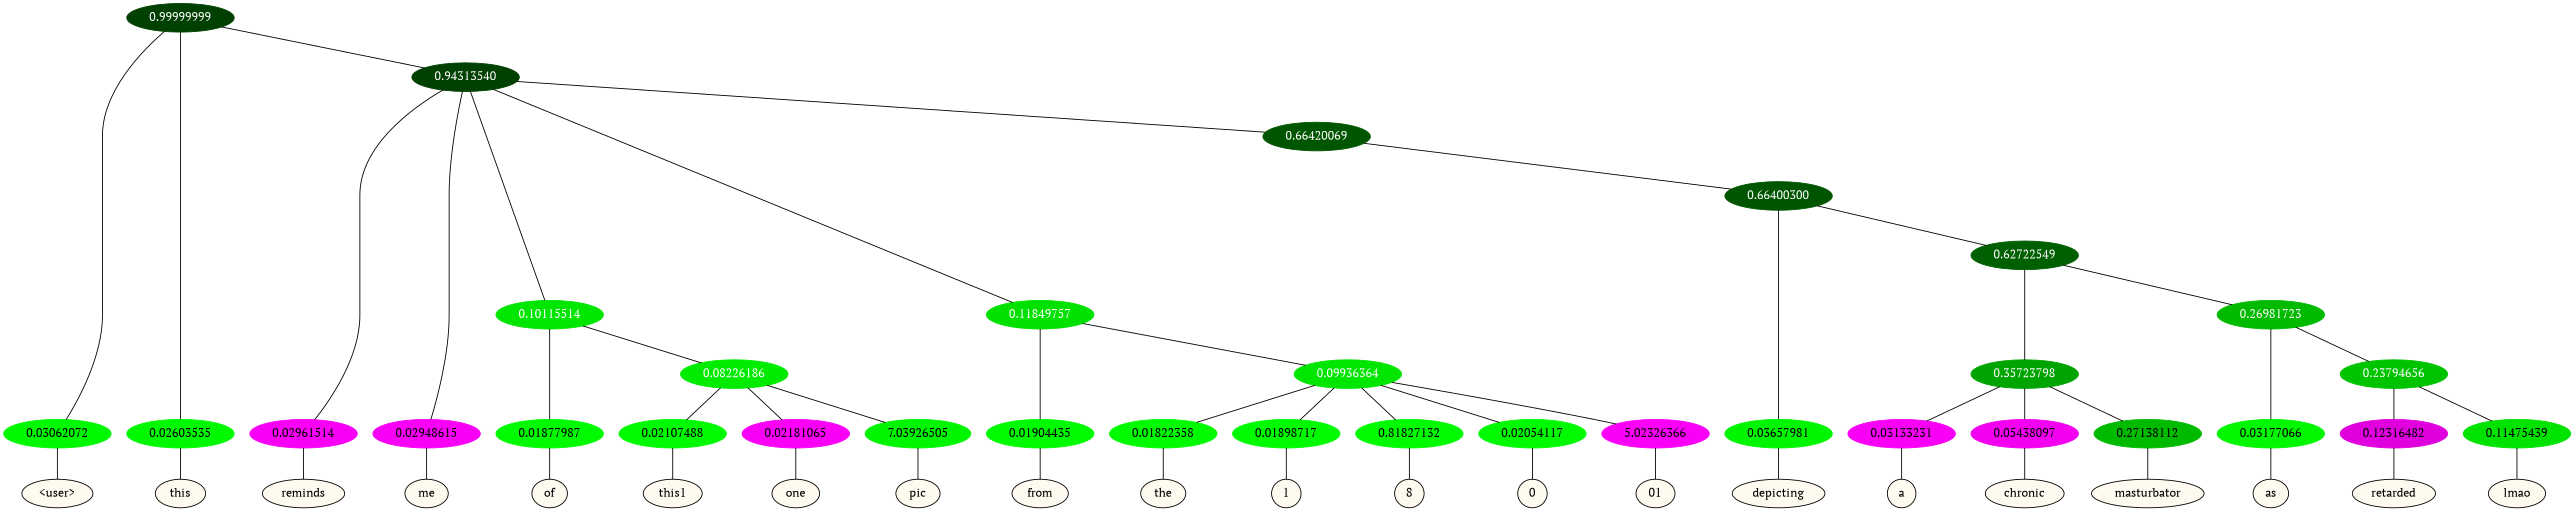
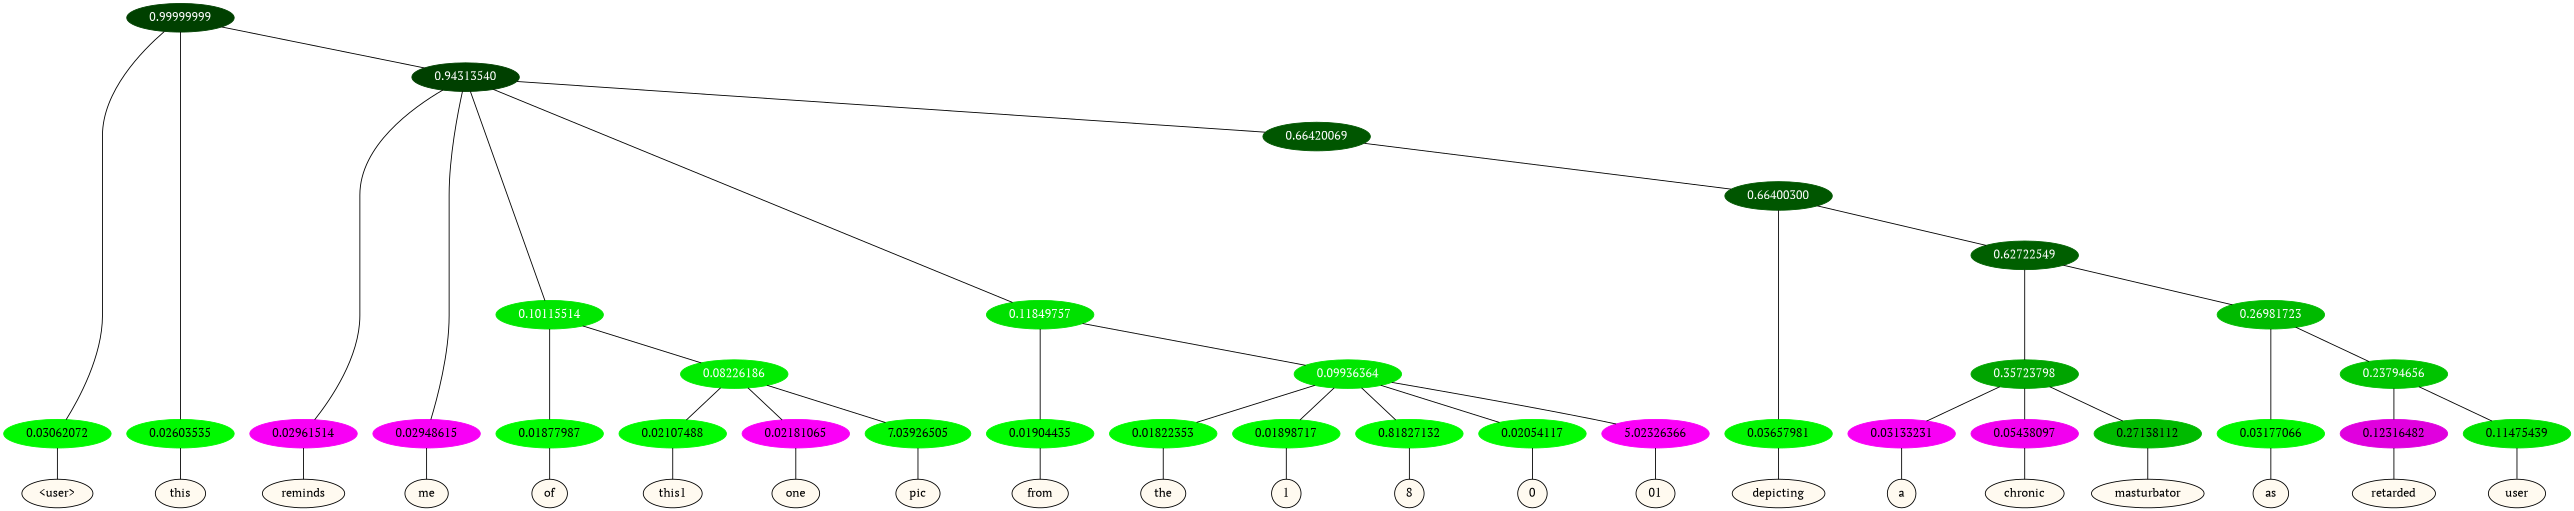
  graph {
    fontname="PT Serif"
    node [color=black fontname="PT Serif" format=png nodesep=0.001 ordering=out overlap_scaling=0.01 ranksep=0.001 style=filled]
    edge [fontname="PT Serif"]
    n1 [fillcolor=floralwhite height=0.15 label="\<user\>" style="filled,solid" width=0.15]
    n2 [fillcolor=floralwhite height=0.15 label=this style="filled,solid" width=0.15]
    n3 [fillcolor=floralwhite height=0.15 label=reminds style="filled,solid" width=0.15]
    n4 [fillcolor=floralwhite height=0.15 label=me style="filled,solid" width=0.15]
    n5 [fillcolor=floralwhite height=0.15 label=of style="filled,solid" width=0.15]
    n6 [fillcolor=floralwhite height=0.15 label=this1 style="filled,solid" width=0.15]
    n7 [fillcolor=floralwhite height=0.15 label=one style="filled,solid" width=0.15]
    n8 [fillcolor=floralwhite height=0.15 label=pic style="filled,solid" width=0.15]
    n9 [fillcolor=floralwhite height=0.15 label=from style="filled,solid" width=0.15]
    n10 [fillcolor=floralwhite height=0.15 label=the style="filled,solid" width=0.15]
    n11 [fillcolor=floralwhite height=0.15 label=1 style="filled,solid" width=0.15]
    n12 [fillcolor=floralwhite height=0.15 label=8 style="filled,solid" width=0.15]
    n13 [fillcolor=floralwhite height=0.15 label=0 style="filled,solid" width=0.15]
    n14 [fillcolor=floralwhite height=0.15 label=01 style="filled,solid" width=0.15]
    n15 [fillcolor=floralwhite height=0.15 label=depicting style="filled,solid" width=0.15]
    n16 [fillcolor=floralwhite height=0.15 label=a style="filled,solid" width=0.15]
    n17 [fillcolor=floralwhite height=0.15 label=chronic style="filled,solid" width=0.15]
    n18 [fillcolor=floralwhite height=0.15 label=masturbator style="filled,solid" width=0.15]
    n19 [fillcolor=floralwhite height=0.15 label=as style="filled,solid" width=0.15]
    n20 [fillcolor=floralwhite height=0.15 label=retarded style="filled,solid" width=0.15]
-   n21 [fillcolor=floralwhite height=0.15 label=lmao style="filled,solid" width=0.15]
+   n21 [fillcolor=floralwhite height=0.15 label=user style="filled,solid" width=0.15]
    n22 [color="0.334 1.000 0.969" fontcolor=black height=0.15 label=0.03062072 width=0.15]
    n23 [color="0.334 1.000 0.974" fontcolor=black height=0.15 label=0.02603535 width=0.15]
    n24 [color="0.835 1.000 0.970" fontcolor=black height=0.15 label=0.02961514 width=0.15]
    n25 [color="0.835 1.000 0.971" fontcolor=black height=0.15 label=0.02948615 width=0.15]
    n26 [color="0.334 1.000 0.981" fontcolor=black height=0.15 label=0.01877987 width=0.15]
    n27 [color="0.334 1.000 0.979" fontcolor=black height=0.15 label=0.02107488 width=0.15]
    n28 [color="0.835 1.000 0.978" fontcolor=black height=0.15 label=0.02181065 width=0.15]
    n29 [color="0.334 1.000 0.961" fontcolor=black height=0.15 label=7.03926505 width=0.15]
    n30 [color="0.334 1.000 0.981" fontcolor=black height=0.15 label=0.01904435 width=0.15]
-   n31 [color="0.334 1.000 0.982" fontcolor=black height=0.15 label=0.01822358 width=0.15]
+   n31 [color="0.334 1.000 0.982" fontcolor=black height=0.15 label=0.01822353 width=0.15]
    n32 [color="0.334 1.000 0.981" fontcolor=black height=0.15 label=0.01898717 width=0.15]
    n33 [color="0.334 1.000 0.982" fontcolor=black height=0.15 label=0.81827132 width=0.15]
    n34 [color="0.334 1.000 0.979" fontcolor=black height=0.15 label=0.02054117 width=0.15]
    n35 [color="0.835 1.000 0.977" fontcolor=black height=0.15 label=5.02326366 width=0.15]
    n36 [color="0.334 1.000 0.963" fontcolor=black height=0.15 label=0.03657981 width=0.15]
    n37 [color="0.835 1.000 0.969" fontcolor=black height=0.15 label=0.03133231 width=0.15]
    n38 [color="0.835 1.000 0.946" fontcolor=black height=0.15 label=0.05438097 width=0.15]
    n39 [color="0.334 1.000 0.729" fontcolor=black height=0.15 label=0.27138112 width=0.15]
    n40 [color="0.334 1.000 0.968" fontcolor=black height=0.15 label=0.03177066 width=0.15]
    n41 [color="0.835 1.000 0.877" fontcolor=black height=0.15 label=0.12316482 width=0.15]
    n42 [color="0.334 1.000 0.885" fontcolor=black height=0.15 label=0.11475439 width=0.15]
    n43 [color="0.334 1.000 0.250" fontcolor=grey99 height=0.15 label=0.99999999 width=0.15]
    n44 [color="0.334 1.000 0.250" fontcolor=grey99 height=0.15 label=0.94313540 width=0.15]
    n45 [color="0.334 1.000 0.899" fontcolor=grey99 height=0.15 label=0.10115514 width=0.15]
    n46 [color="0.334 1.000 0.882" fontcolor=grey99 height=0.15 label=0.11849757 width=0.15]
    n47 [color="0.334 1.000 0.336" fontcolor=grey99 height=0.15 label=0.66420069 width=0.15]
    n48 [color="0.334 1.000 0.918" fontcolor=grey99 height=0.15 label=0.08226186 width=0.15]
    n49 [color="0.334 1.000 0.901" fontcolor=grey99 height=0.15 label=0.09936364 width=0.15]
    n50 [color="0.334 1.000 0.336" fontcolor=grey99 height=0.15 label=0.66400300 width=0.15]
    n51 [color="0.334 1.000 0.373" fontcolor=grey99 height=0.15 label=0.62722549 width=0.15]
    n52 [color="0.334 1.000 0.643" fontcolor=grey99 height=0.15 label=0.35723798 width=0.15]
    n53 [color="0.334 1.000 0.730" fontcolor=grey99 height=0.15 label=0.26981723 width=0.15]
    n54 [color="0.334 1.000 0.762" fontcolor=grey99 height=0.15 label=0.23794656 width=0.15]
    subgraph sub_1 {
      rank=same
      n1
      n2
      n3
      n4
      n5
      n6
      n7
      n8
      n9
      n10
      n11
      n12
      n13
      n14
      n15
      n16
      n17
      n18
      n19
      n20
      n21
    }
    subgraph sub_2 {
      rank=same
      n22
      n23
      n24
      n25
      n26
      n27
      n28
      n29
      n30
      n31
      n32
      n33
      n34
      n35
      n36
      n37
      n38
      n39
      n40
      n41
      n42
    }
    n22 -- n1
    n23 -- n2
    n24 -- n3
    n25 -- n4
    n26 -- n5
    n27 -- n6
    n28 -- n7
    n29 -- n8
    n30 -- n9
    n31 -- n10
    n32 -- n11
    n33 -- n12
    n34 -- n13
    n35 -- n14
    n36 -- n15
    n37 -- n16
    n38 -- n17
    n39 -- n18
    n40 -- n19
    n41 -- n20
    n42 -- n21
    n43 -- n22
    n43 -- n23
    n43 -- n44
    n44 -- n24
    n44 -- n25
    n44 -- n45
    n44 -- n46
    n44 -- n47
    n45 -- n26
    n45 -- n48
    n46 -- n30
    n46 -- n49
    n47 -- n50
    n48 -- n27
    n48 -- n28
    n48 -- n29
    n49 -- n31
    n49 -- n32
    n49 -- n33
    n49 -- n34
    n49 -- n35
    n50 -- n36
    n50 -- n51
    n51 -- n52
    n51 -- n53
    n52 -- n37
    n52 -- n38
    n52 -- n39
    n53 -- n40
    n53 -- n54
    n54 -- n41
    n54 -- n42
  }
